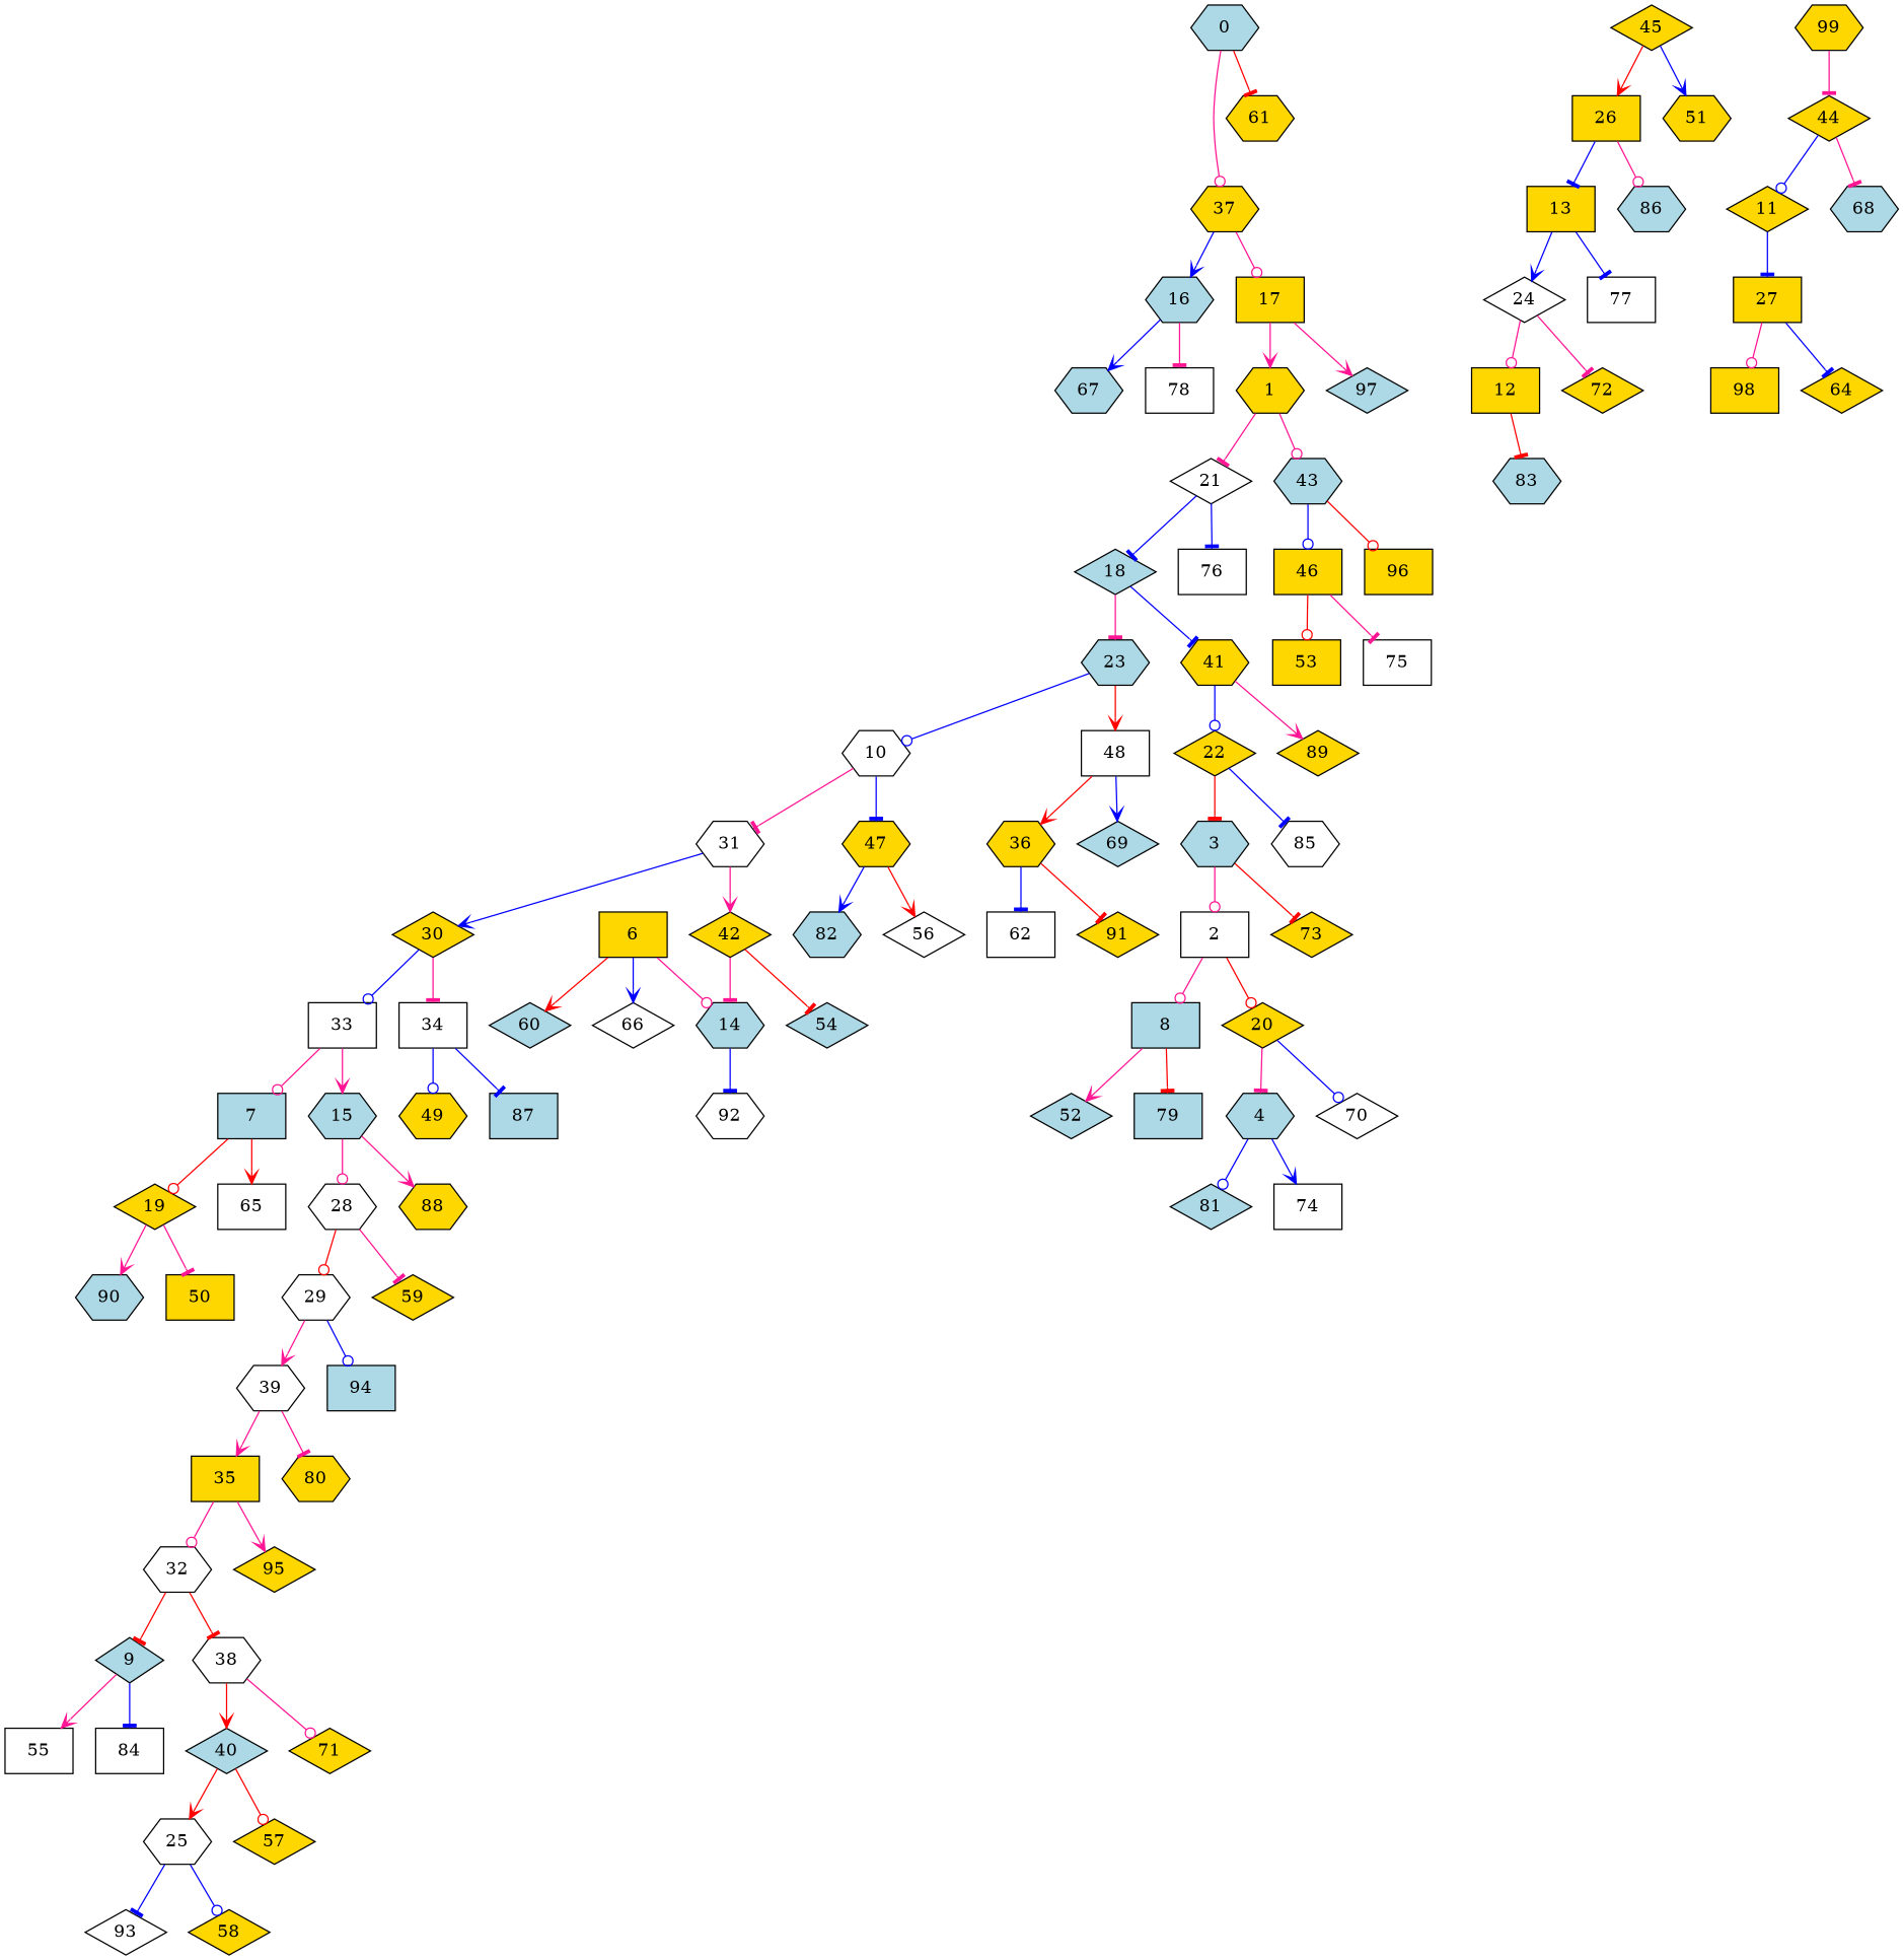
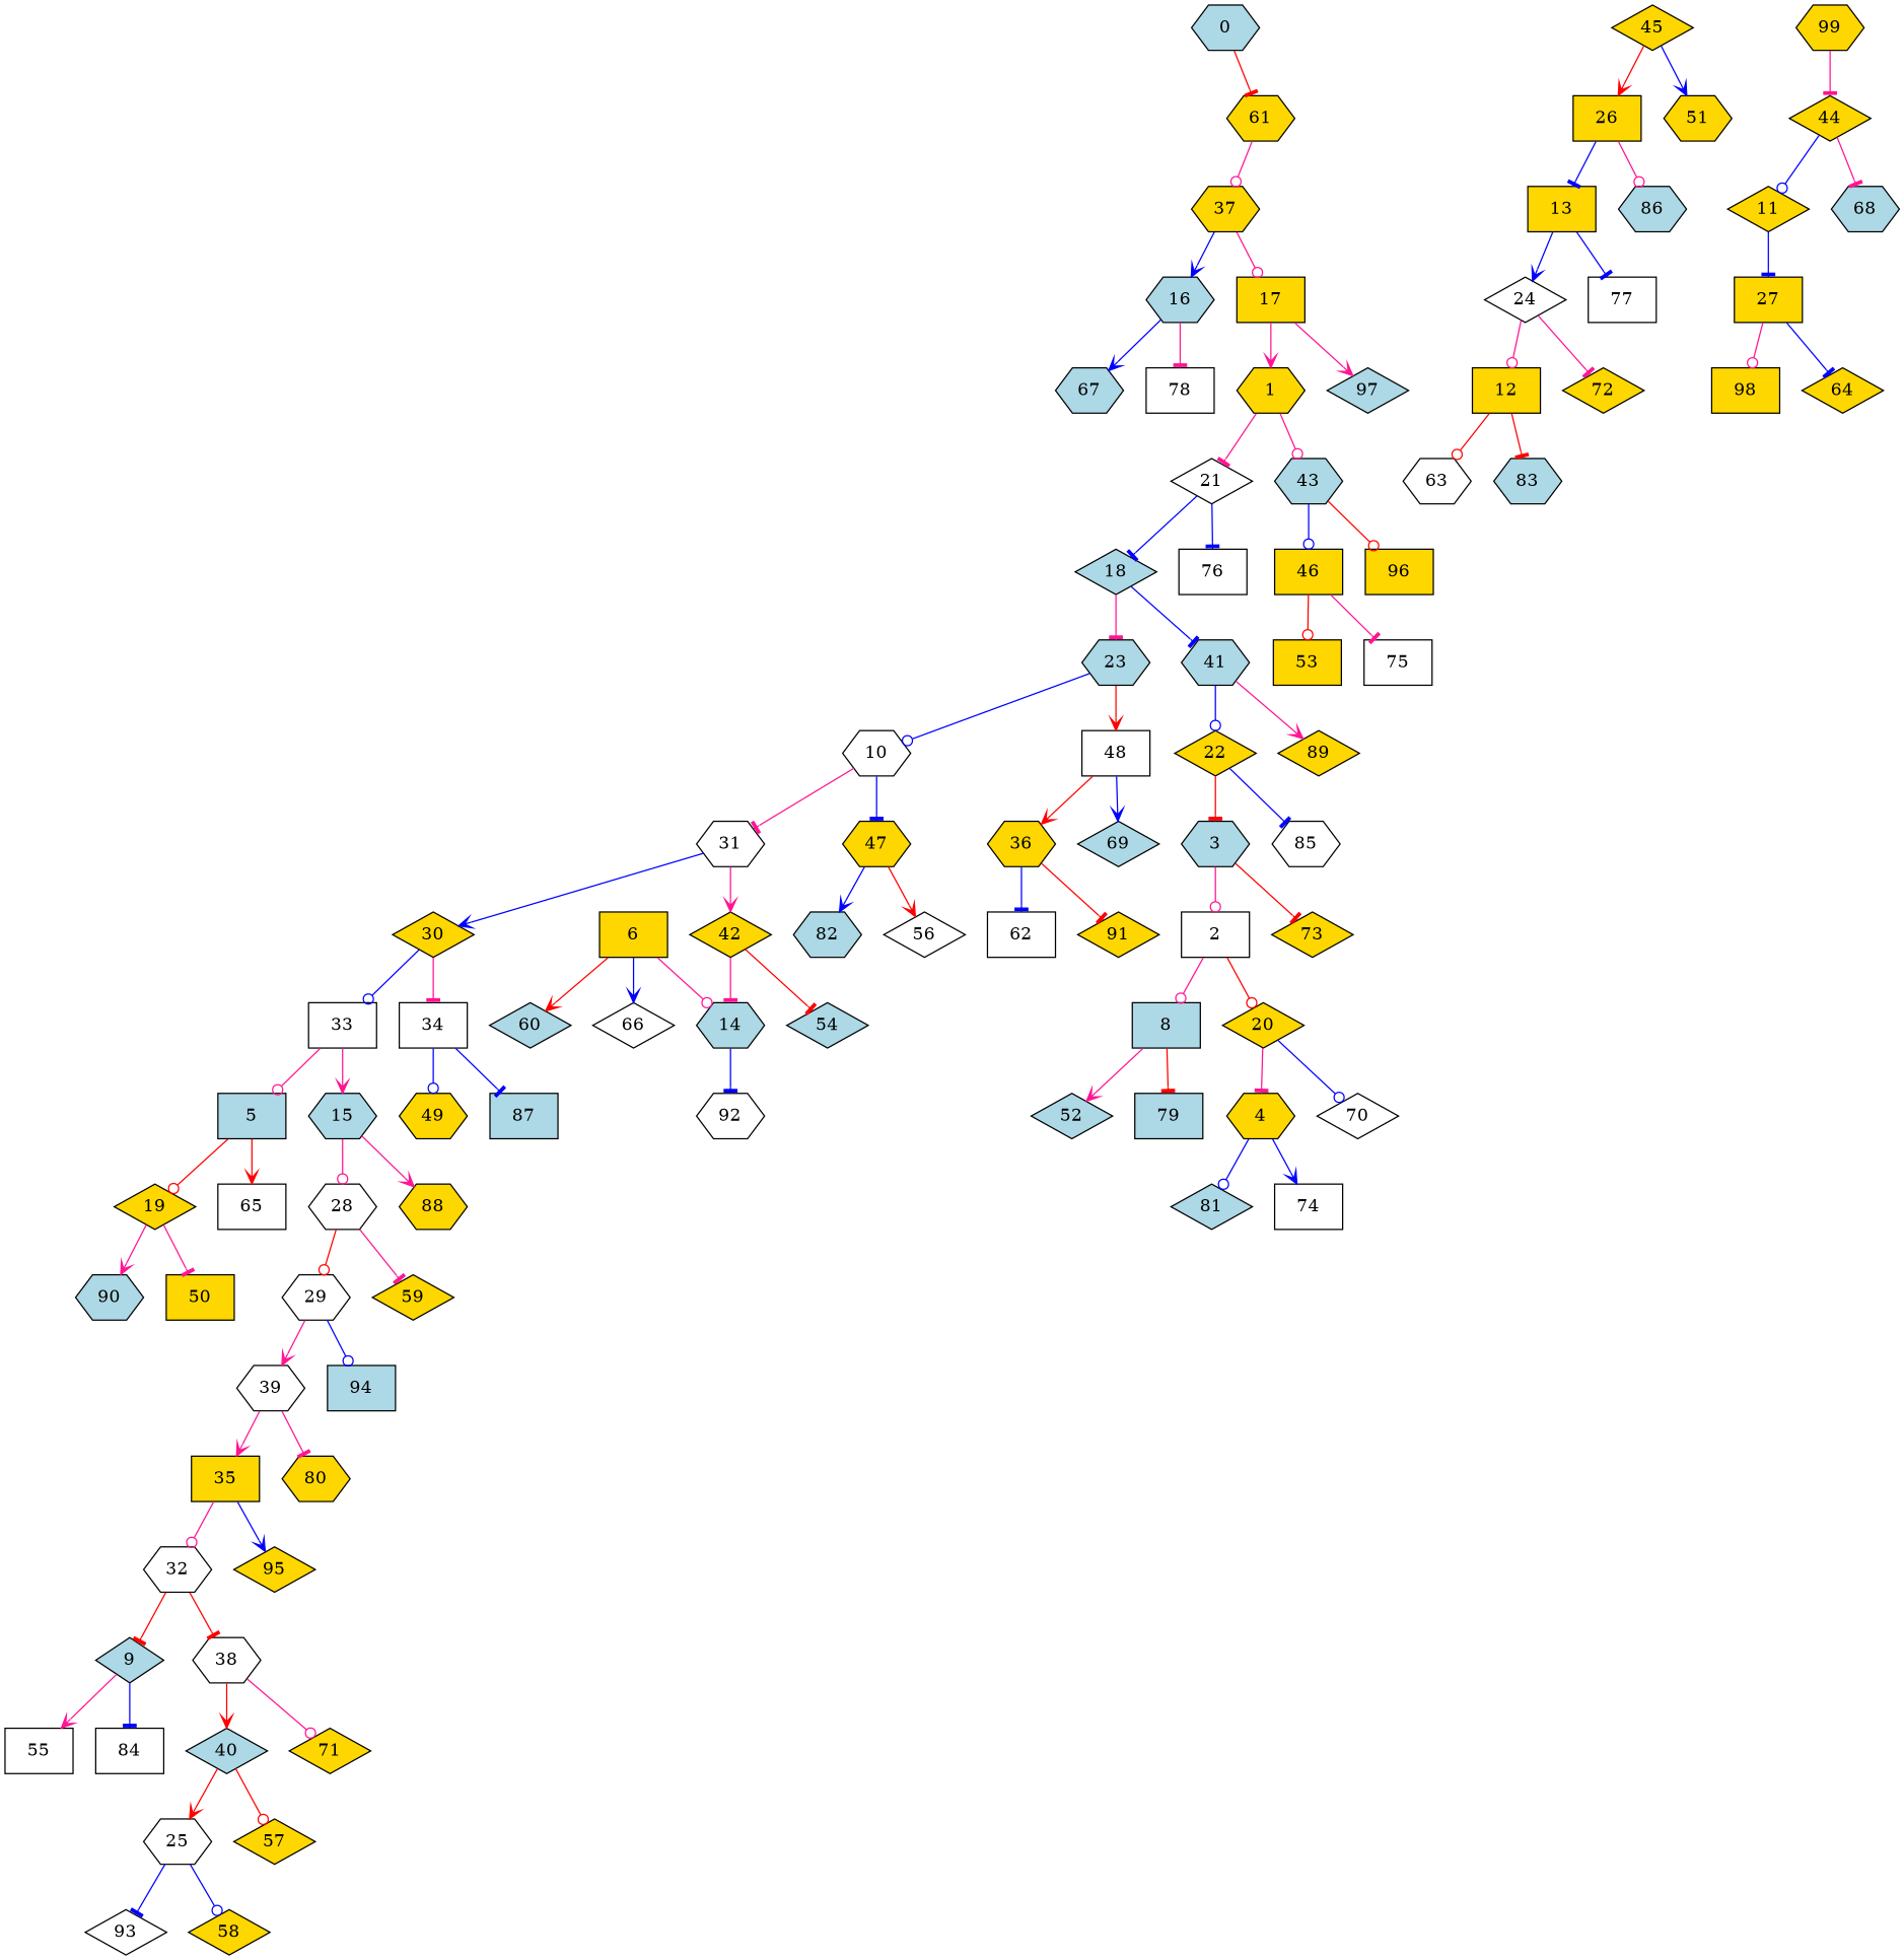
  digraph {
    node [fillcolor=gold shape=hexagon style=filled]
    edge [arrowhead=tee color=deeppink]
    n1 [fillcolor=lightblue label=0]
    n2 [label=37]
    n3 [label=61]
    n4 [fillcolor=lightblue label=16]
    n5 [label=17 shape=box]
    n6 [label=1]
    n7 [fillcolor=white label=21 shape=diamond]
    n8 [fillcolor=lightblue label=43]
    n9 [fillcolor=lightblue label=18 shape=diamond]
    n10 [fillcolor=white label=76 shape=box]
    n11 [label=46 shape=box]
    n12 [label=96 shape=box]
    n13 [fillcolor=white label=2 shape=box]
    n14 [fillcolor=lightblue label=8 shape=box]
    n15 [label=20 shape=diamond]
    n16 [fillcolor=lightblue label=52 shape=diamond]
    n17 [fillcolor=lightblue label=79 shape=box]
-   n18 [fillcolor=lightblue label=4]
+   n18 [label=4]
    n19 [fillcolor=white label=70 shape=diamond]
    n20 [fillcolor=lightblue label=3]
    n21 [label=73 shape=diamond]
    n22 [fillcolor=lightblue label=81 shape=diamond]
    n23 [fillcolor=white label=74 shape=box]
    n24 [label=45 shape=diamond]
    n25 [label=26 shape=box]
    n26 [label=51]
    n27 [label=6 shape=box]
    n28 [fillcolor=lightblue label=60 shape=diamond]
    n29 [fillcolor=white label=66 shape=diamond]
    n30 [fillcolor=lightblue label=14]
-   n31 [fillcolor=lightblue label=7 shape=box]
+   n31 [fillcolor=lightblue label=5 shape=box]
    n32 [label=19 shape=diamond]
    n33 [fillcolor=white label=65 shape=box]
    n34 [fillcolor=lightblue label=90]
    n35 [label=50 shape=box]
    n36 [fillcolor=lightblue label=9 shape=diamond]
    n37 [fillcolor=white label=55 shape=box]
    n38 [fillcolor=white label=84 shape=box]
    n39 [fillcolor=white label=10]
    n40 [fillcolor=white label=31]
    n41 [label=47]
    n42 [label=30 shape=diamond]
    n43 [label=42 shape=diamond]
    n44 [fillcolor=lightblue label=82]
    n45 [fillcolor=white label=56 shape=diamond]
    n46 [label=11 shape=diamond]
    n47 [label=27 shape=box]
    n48 [label=98 shape=box]
    n49 [label=64 shape=diamond]
    n50 [label=12 shape=box]
+   n51 [fillcolor=white label=63]
    n52 [fillcolor=lightblue label=83]
    n53 [label=13 shape=box]
    n54 [fillcolor=white label=24 shape=diamond]
    n55 [fillcolor=white label=77 shape=box]
    n56 [label=72 shape=diamond]
    n57 [fillcolor=white label=92]
    n58 [fillcolor=lightblue label=15]
    n59 [fillcolor=white label=28]
    n60 [label=88]
    n61 [fillcolor=white label=29]
    n62 [label=59 shape=diamond]
    n63 [fillcolor=lightblue label=67]
    n64 [fillcolor=white label=78 shape=box]
    n65 [fillcolor=lightblue label=97 shape=diamond]
    n66 [fillcolor=lightblue label=23]
-   n67 [label=41]
+   n67 [fillcolor=lightblue label=41]
    n68 [fillcolor=white label=48 shape=box]
    n69 [label=22 shape=diamond]
    n70 [label=89 shape=diamond]
    n71 [fillcolor=white label=85]
    n72 [label=36]
    n73 [fillcolor=lightblue label=69 shape=diamond]
    n74 [fillcolor=white label=25]
    n75 [fillcolor=white label=93 shape=diamond]
    n76 [label=58 shape=diamond]
    n77 [fillcolor=lightblue label=86]
    n78 [fillcolor=white label=39]
    n79 [fillcolor=lightblue label=94 shape=box]
    n80 [label=35 shape=box]
    n81 [label=80]
    n82 [fillcolor=white label=33 shape=box]
    n83 [fillcolor=white label=34 shape=box]
    n84 [label=49]
    n85 [fillcolor=lightblue label=87 shape=box]
    n86 [fillcolor=lightblue label=54 shape=diamond]
    n87 [fillcolor=white label=32]
    n88 [fillcolor=white label=38]
    n89 [fillcolor=lightblue label=40 shape=diamond]
    n90 [label=71 shape=diamond]
    n91 [label=95 shape=diamond]
    n92 [fillcolor=white label=62 shape=box]
    n93 [label=91 shape=diamond]
    n94 [label=57 shape=diamond]
    n95 [label=53 shape=box]
    n96 [fillcolor=white label=75 shape=box]
    n97 [label=44 shape=diamond]
    n98 [fillcolor=lightblue label=68]
    n99 [label=99]
-   n1 -> n2 [arrowhead=odot]
+   n3 -> n2 [arrowhead=odot]
    n1 -> n3 [color=red]
    n2 -> n4 [arrowhead=vee color=blue]
    n2 -> n5 [arrowhead=odot]
    n4 -> n63 [arrowhead=vee color=blue]
    n4 -> n64
    n5 -> n6 [arrowhead=vee]
    n5 -> n65 [arrowhead=vee]
    n6 -> n7
    n6 -> n8 [arrowhead=odot]
    n7 -> n9 [color=blue]
    n7 -> n10 [color=blue]
    n8 -> n11 [arrowhead=odot color=blue]
    n8 -> n12 [arrowhead=odot color=red]
    n9 -> n66
    n9 -> n67 [color=blue]
    n11 -> n95 [arrowhead=odot color=red]
    n11 -> n96
    n13 -> n14 [arrowhead=odot]
    n13 -> n15 [arrowhead=odot color=red]
    n14 -> n16 [arrowhead=vee]
    n14 -> n17 [color=red]
    n15 -> n18
    n15 -> n19 [arrowhead=odot color=blue]
    n18 -> n22 [arrowhead=odot color=blue]
    n18 -> n23 [arrowhead=vee color=blue]
    n20 -> n13 [arrowhead=odot]
    n20 -> n21 [color=red]
    n24 -> n25 [arrowhead=vee color=red]
    n24 -> n26 [arrowhead=vee color=blue]
    n25 -> n53 [color=blue]
    n25 -> n77 [arrowhead=odot]
    n27 -> n28 [arrowhead=vee color=red]
    n27 -> n29 [arrowhead=vee color=blue]
    n27 -> n30 [arrowhead=odot]
    n30 -> n57 [color=blue]
    n31 -> n32 [arrowhead=odot color=red]
    n31 -> n33 [arrowhead=vee color=red]
    n32 -> n34 [arrowhead=vee]
    n32 -> n35
    n36 -> n37 [arrowhead=vee]
    n36 -> n38 [color=blue]
    n39 -> n40
    n39 -> n41 [color=blue]
    n40 -> n42 [arrowhead=vee color=blue]
    n40 -> n43 [arrowhead=vee]
    n41 -> n44 [arrowhead=vee color=blue]
    n41 -> n45 [arrowhead=vee color=red]
    n42 -> n82 [arrowhead=odot color=blue]
    n42 -> n83
    n43 -> n30
    n43 -> n86 [color=red]
    n46 -> n47 [color=blue]
    n47 -> n48 [arrowhead=odot]
    n47 -> n49 [color=blue]
+   n50 -> n51 [arrowhead=odot color=red]
    n50 -> n52 [color=red]
    n53 -> n54 [arrowhead=vee color=blue]
    n53 -> n55 [color=blue]
    n54 -> n50 [arrowhead=odot]
    n54 -> n56
    n58 -> n59 [arrowhead=odot]
    n58 -> n60 [arrowhead=vee]
    n59 -> n61 [arrowhead=odot color=red]
    n59 -> n62
    n61 -> n78 [arrowhead=vee]
    n61 -> n79 [arrowhead=odot color=blue]
    n66 -> n39 [arrowhead=odot color=blue]
    n66 -> n68 [arrowhead=vee color=red]
    n67 -> n69 [arrowhead=odot color=blue]
    n67 -> n70 [arrowhead=vee]
    n68 -> n72 [arrowhead=vee color=red]
    n68 -> n73 [arrowhead=vee color=blue]
    n69 -> n20 [color=red]
    n69 -> n71 [color=blue]
    n72 -> n92 [color=blue]
    n72 -> n93 [color=red]
    n74 -> n75 [color=blue]
    n74 -> n76 [arrowhead=odot color=blue]
    n78 -> n80 [arrowhead=vee]
    n78 -> n81
    n80 -> n87 [arrowhead=odot]
-   n80 -> n91 [arrowhead=vee]
+   n80 -> n91 [arrowhead=vee color=blue]
    n82 -> n31 [arrowhead=odot]
    n82 -> n58 [arrowhead=vee]
    n83 -> n84 [arrowhead=odot color=blue]
    n83 -> n85 [color=blue]
    n87 -> n36 [color=red]
    n87 -> n88 [color=red]
    n88 -> n89 [arrowhead=vee color=red]
    n88 -> n90 [arrowhead=odot]
    n89 -> n74 [arrowhead=vee color=red]
    n89 -> n94 [arrowhead=odot color=red]
    n97 -> n46 [arrowhead=odot color=blue]
    n97 -> n98
    n99 -> n97
  }
